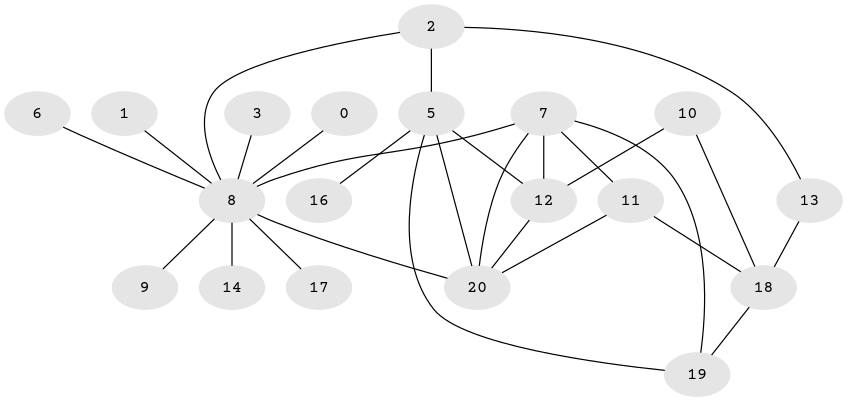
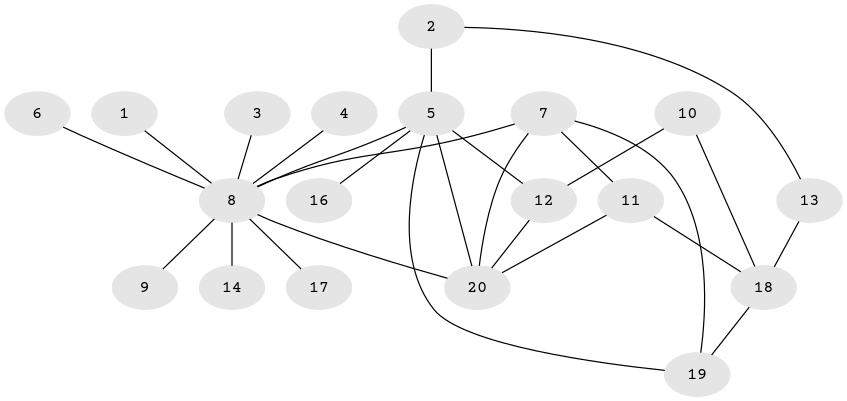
  graph {
    fontname="Courier Prime"
    node [color=gray90 fontname="Courier Prime" style=filled]
    edge [fontname="Courier Prime" weight=1.0]
    1
    8
    20
    9
    14
    17
    2
    5
    13
    12
    16
    19
    18
    3
-   4 [label=0]
+   4
    6
    7
    11
    10
    1 -- 8
    8 -- 20 [weight=2.0]
    8 -- 9
    8 -- 14
    8 -- 17
    2 -- 5
    2 -- 13
-   2 -- 8
+   5 -- 8
    5 -- 20
    5 -- 12
    5 -- 16
    5 -- 19
    13 -- 18
    12 -- 20
    18 -- 19
    3 -- 8
    4 -- 8
    6 -- 8
    7 -- 8
    7 -- 20
-   7 -- 12
    7 -- 19
    7 -- 11
    11 -- 20 [weight=2.0]
    11 -- 18
    10 -- 12
    10 -- 18
  }
